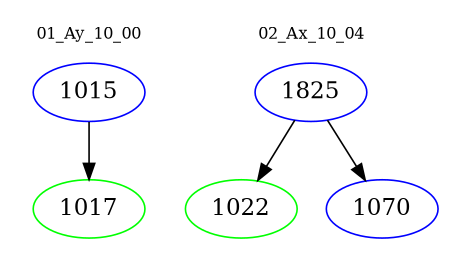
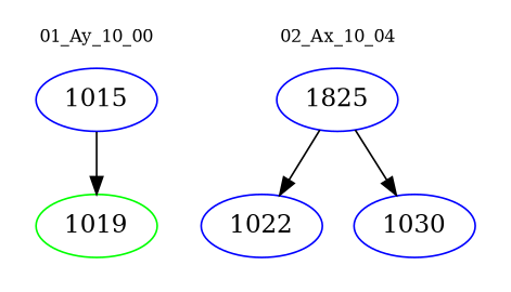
  digraph {
    node [color=blue]
    edge [color=black]
    n1 [label=1015]
-   n2 [color=green label=1017]
+   n2 [color=green label=1019]
    n3 [label=1825]
-   n4 [color=green label=1022]
-   n5 [label=1070]
+   n4 [label=1022]
+   n5 [label=1030]
    subgraph cluster_1 {
      color=white
      fontsize=10
      label="01_Ay_10_00"
      n1
      n2
    }
    subgraph cluster_2 {
      color=white
      fontsize=10
      label="02_Ax_10_04"
      n3
      n4
      n5
    }
    n1 -> n2
    n3 -> n4
    n3 -> n5
  }
